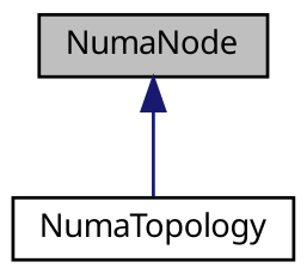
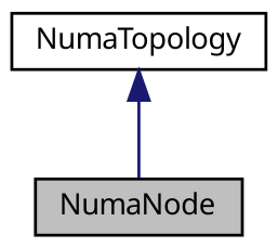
  digraph {
    fontname="Noto Sans"
    node [color=black fontname="Noto Sans" fontsize=10 shape=record style=filled]
    n1 [fillcolor=grey75 fontcolor=black height=0.2 label=NumaNode width=0.4]
    n2 [fillcolor=white height=0.2 label=NumaTopology width=0.4]
-   n1 -> n2 [color=midnightblue dir=back fontname="Noto Sans" fontsize=10 labelfontname=Helvetica labelfontsize=10 style=solid]
+   n2 -> n1 [color=midnightblue dir=back fontname="Noto Sans" fontsize=10 labelfontname=Helvetica labelfontsize=10 style=solid]
  }
